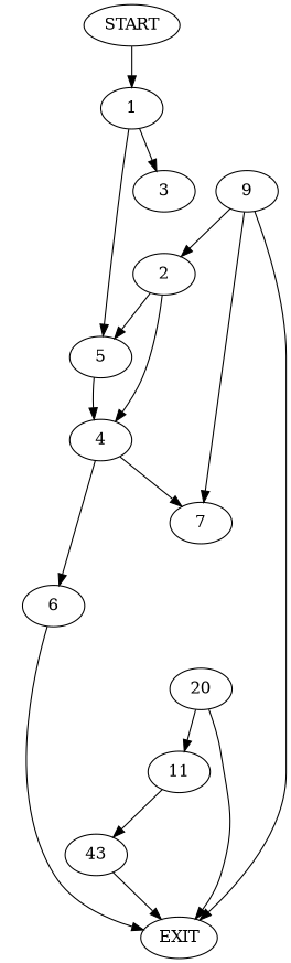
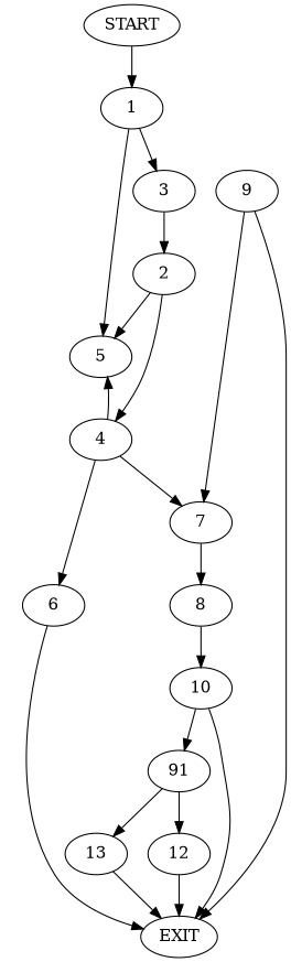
  digraph {
    n1 [label=START]
    1
    3
    5
    n5 [label=EXIT]
    2
    4
    6
    7
-   10 [label=20]
+   8
+   10
    9
-   11
-   13 [label=43]
+   11 [label=91]
+   12
+   13
    n1 -> 1
    1 -> 3
    1 -> 5
-   9 -> 2
-   5 -> 4
+   3 -> 2
+   4 -> 5
    2 -> 5
    2 -> 4
    4 -> 6
    4 -> 7
    6 -> n5
+   7 -> 8
+   8 -> 10
    10 -> n5
    10 -> 11
    9 -> n5
    9 -> 7
+   11 -> 12
    11 -> 13
+   12 -> n5
    13 -> n5
  }
